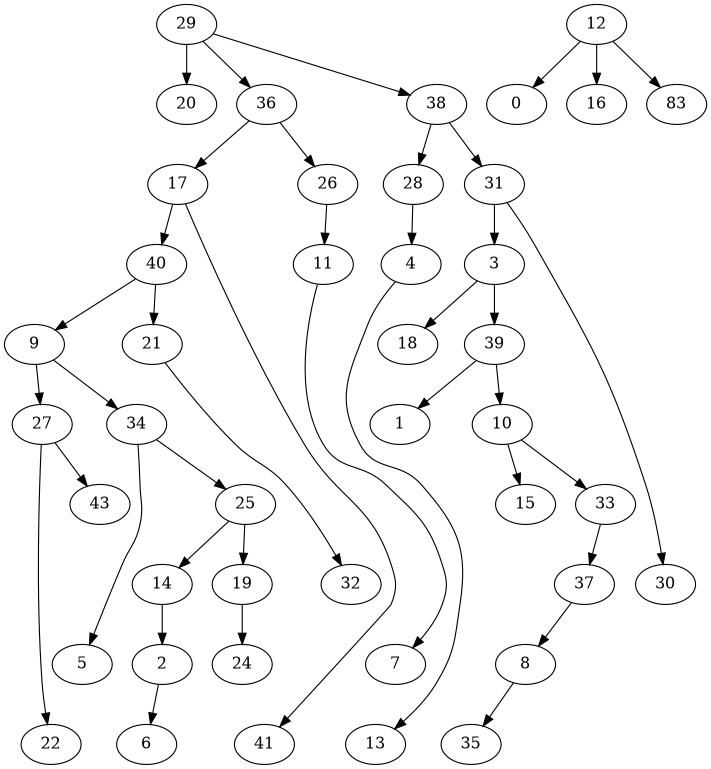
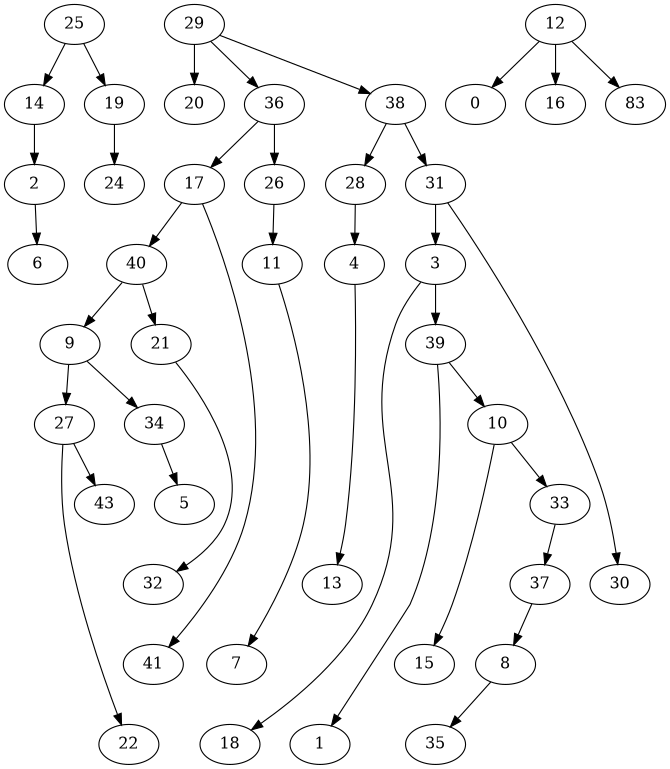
  digraph {
    edge [weight=0]
    2
    6
    3
    18
    39
    1
    10
    15
    33
    37
    12
    0
    16
    n14 [label=83]
    4
    13
    8
    35
    9
    27
    34
    22
    43
    5
    25
    14
    19
    24
    11
    7
    17
    40
    41
    21
    32
    26
    28
    29
    20
    36
    38
    31
    30
    2 -> 6
    3 -> 18
    3 -> 39 [weight=1]
    39 -> 1
    39 -> 10
    10 -> 15
    10 -> 33
    33 -> 37
    37 -> 8
    12 -> 0
    12 -> 16 [weight=1]
    12 -> n14
    4 -> 13
    8 -> 35
    9 -> 27
    9 -> 34
    27 -> 22
    27 -> 43
    34 -> 5
-   34 -> 25
    25 -> 14
    25 -> 19
    14 -> 2
    19 -> 24 [weight=1]
    11 -> 7
    17 -> 40
    17 -> 41
    40 -> 9
    40 -> 21
    21 -> 32
    26 -> 11
    28 -> 4
    29 -> 20 [weight=1]
    29 -> 36
    29 -> 38
    36 -> 17
    36 -> 26
    38 -> 28
    38 -> 31
    31 -> 3 [weight=1]
    31 -> 30
  }
